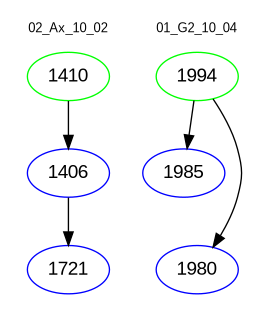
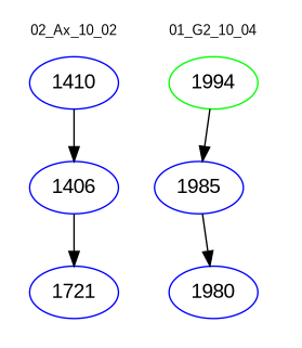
  digraph {
    fontname="Liberation Sans"
    node [color=blue fontname="Liberation Sans"]
    edge [color=black fontname="Liberation Sans"]
-   n1 [color=green label=1410]
+   n1 [label=1410]
    n2 [label=1406]
    n3 [label=1721]
    n4 [color=green label=1994]
    n5 [label=1985]
    n6 [label=1980]
    subgraph cluster_1 {
      color=white
      fontsize=10
      label="02_Ax_10_02"
      n1
      n2
      n3
    }
    subgraph cluster_2 {
      color=white
      fontsize=10
      label="01_G2_10_04"
      n4
      n5
      n6
    }
    n1 -> n2
    n2 -> n3
    n4 -> n5
-   n4 -> n6
+   n5 -> n6
  }
